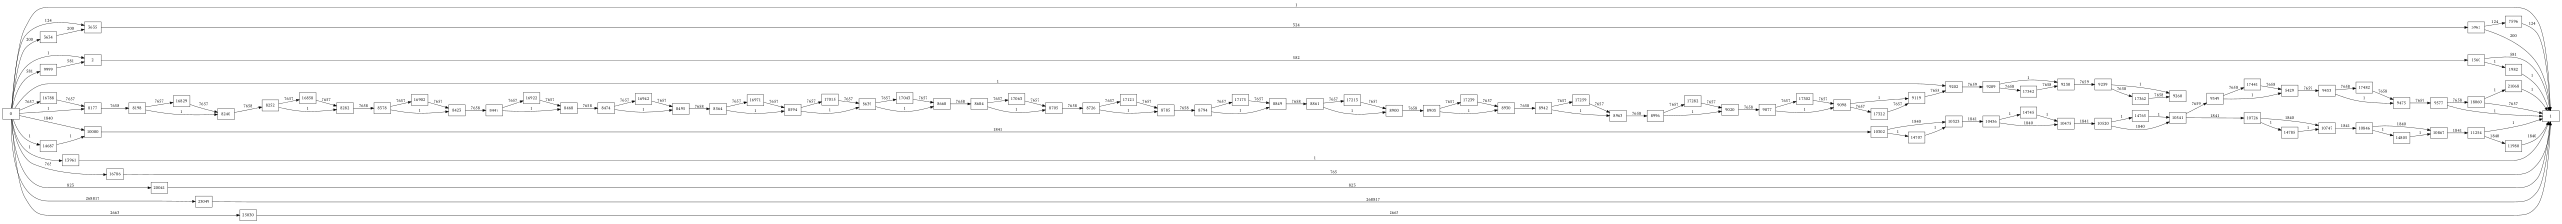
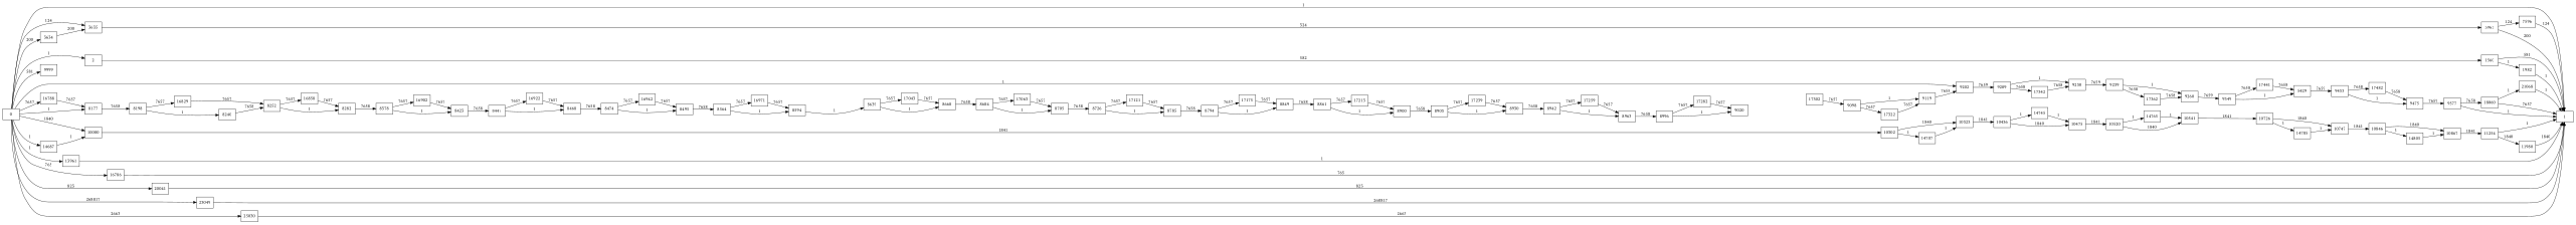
  digraph {
    fontname="PT Serif"
    rankdir=LR
    node [fontname="PT Serif" shape=rectangle]
    edge [fontname="PT Serif"]
    2
    1560
    1
    1982
    3634
    3635
    3963
    7596
    8177
    8198
    8240
    16829
    8252
    8282
    16858
    8378
    8423
    16902
    8447
    8468
    16922
    8474
    8495
    16942
    8564
    8594
    16971
    8639
-   17015
    8668
    17043
    8684
    8705
    17063
    8726
    8785
    17121
    8794
    8849
    17175
    8861
    8900
    17213
    8903
    8930
    17239
    8942
    8963
    17259
    8996
    9020
    17282
-   9077
    9098
    17302
    9119
    17322
    9202
    9209
    9230
    17342
    9239
    9260
    17362
    9349
    n66 [label=5429]
    17441
    9433
    9475
    17482
    9577
    18060
    21068
    9999
    10000
    10302
    10323
    14707
    10436
    10475
    14745
    10520
    10541
    14765
    10726
    10747
    14785
    10846
    10867
    14805
    11254
    11980
    13961
    14687
    16786
    16788
    20041
    23049
    25030
    0
    2 -> 1560 [label=582]
    1560 -> 1 [label=581]
    1560 -> 1982 [label=1]
    1982 -> 1 [label=1]
    3634 -> 3635 [label=200]
    3635 -> 3963 [label=324]
    3963 -> 1 [label=200]
    3963 -> 7596 [label=124]
    7596 -> 1 [label=124]
    8177 -> 8198 [label=7658]
    8198 -> 8240 [label=1]
    8198 -> 16829 [label=7657]
    8240 -> 8252 [label=7658]
-   16829 -> 8240 [label=7657]
+   16829 -> 8252 [label=7657]
    8252 -> 8282 [label=1]
    8252 -> 16858 [label=7657]
    8282 -> 8378 [label=7658]
    16858 -> 8282 [label=7657]
    8378 -> 8423 [label=1]
    8378 -> 16902 [label=7657]
    8423 -> 8447 [label=7658]
    16902 -> 8423 [label=7657]
    8447 -> 8468 [label=1]
    8447 -> 16922 [label=7657]
    8468 -> 8474 [label=7658]
    16922 -> 8468 [label=7657]
    8474 -> 8495 [label=1]
    8474 -> 16942 [label=7657]
    8495 -> 8564 [label=7658]
    16942 -> 8495 [label=7657]
    8564 -> 8594 [label=1]
    8564 -> 16971 [label=7657]
    8594 -> 8639 [label=1]
-   8594 -> 17015 [label=7657]
    16971 -> 8594 [label=7657]
    8639 -> 8668 [label=1]
    8639 -> 17043 [label=7657]
-   17015 -> 8639 [label=7657]
    8668 -> 8684 [label=7658]
    17043 -> 8668 [label=7657]
    8684 -> 8705 [label=1]
    8684 -> 17063 [label=7657]
    8705 -> 8726 [label=7658]
    17063 -> 8705 [label=7657]
    8726 -> 8785 [label=1]
    8726 -> 17121 [label=7657]
    8785 -> 8794 [label=7658]
    17121 -> 8785 [label=7657]
    8794 -> 8849 [label=1]
    8794 -> 17175 [label=7657]
    8849 -> 8861 [label=7658]
    17175 -> 8849 [label=7657]
    8861 -> 8900 [label=1]
    8861 -> 17213 [label=7657]
    8900 -> 8903 [label=7658]
    17213 -> 8900 [label=7657]
    8903 -> 8930 [label=1]
    8903 -> 17239 [label=7657]
    8930 -> 8942 [label=7658]
    17239 -> 8930 [label=7657]
    8942 -> 8963 [label=1]
    8942 -> 17259 [label=7657]
    8963 -> 8996 [label=7658]
    17259 -> 8963 [label=7657]
    8996 -> 9020 [label=1]
    8996 -> 17282 [label=7657]
-   9020 -> 9077 [label=7658]
    17282 -> 9020 [label=7657]
-   9077 -> 9098 [label=1]
-   9077 -> 17302 [label=7657]
    9098 -> 9119 [label=1]
    9098 -> 17322 [label=7657]
    17302 -> 9098 [label=7657]
    9119 -> 9202 [label=7658]
    17322 -> 9119 [label=7657]
    9202 -> 9209 [label=7659]
    9209 -> 9230 [label=1]
    9209 -> 17342 [label=7658]
    9230 -> 9239 [label=7659]
    17342 -> 9230 [label=7658]
    9239 -> 9260 [label=1]
    9239 -> 17362 [label=7658]
-   10541 -> 9349 [label=7659]
+   9260 -> 9349 [label=7659]
    17362 -> 9260 [label=7658]
    9349 -> n66 [label=1]
    9349 -> 17441 [label=7658]
    n66 -> 9433 [label=7659]
    17441 -> n66 [label=7658]
    9433 -> 9475 [label=1]
    9433 -> 17482 [label=7658]
    9475 -> 9577 [label=7659]
    17482 -> 9475 [label=7658]
    9577 -> 1 [label=1]
    9577 -> 18060 [label=7658]
    18060 -> 1 [label=7657]
    18060 -> 21068 [label=1]
    21068 -> 1 [label=1]
-   9999 -> 2 [label=581]
    10000 -> 10302 [label=1841]
    10302 -> 10323 [label=1840]
    10302 -> 14707 [label=1]
    10323 -> 10436 [label=1841]
    14707 -> 10323 [label=1]
    10436 -> 10475 [label=1840]
    10436 -> 14745 [label=1]
    10475 -> 10520 [label=1841]
    14745 -> 10475 [label=1]
    10520 -> 10541 [label=1840]
    10520 -> 14765 [label=1]
    10541 -> 10726 [label=1841]
    14765 -> 10541 [label=1]
    10726 -> 10747 [label=1840]
    10726 -> 14785 [label=1]
    10747 -> 10846 [label=1841]
    14785 -> 10747 [label=1]
    10846 -> 10867 [label=1840]
    10846 -> 14805 [label=1]
    10867 -> 11254 [label=1841]
    14805 -> 10867 [label=1]
    11254 -> 1 [label=1]
    11254 -> 11980 [label=1840]
    11980 -> 1 [label=1840]
    13961 -> 1 [label=1]
    14687 -> 10000 [label=1]
    16786 -> 1 [label=765]
    16788 -> 8177 [label=7657]
    20041 -> 1 [label=823]
    23049 -> 1 [label=268817]
    25030 -> 1 [label=2663]
    0 -> 2 [label=1]
    0 -> 1 [label=1]
    0 -> 3634 [label=200]
    0 -> 3635 [label=124]
    0 -> 8177 [label=1]
    0 -> 9202 [label=1]
    0 -> 9999 [label=581]
    0 -> 10000 [label=1840]
    0 -> 13961 [label=1]
    0 -> 14687 [label=1]
    0 -> 16786 [label=765]
    0 -> 16788 [label=7657]
    0 -> 20041 [label=823]
    0 -> 23049 [label=268817]
    0 -> 25030 [label=2663]
  }
